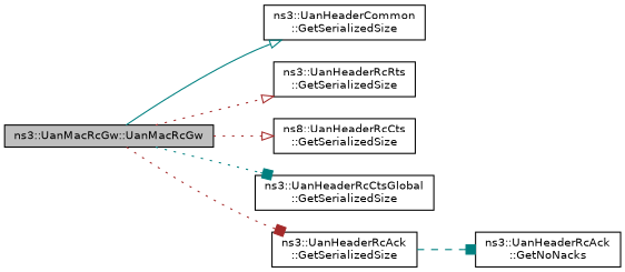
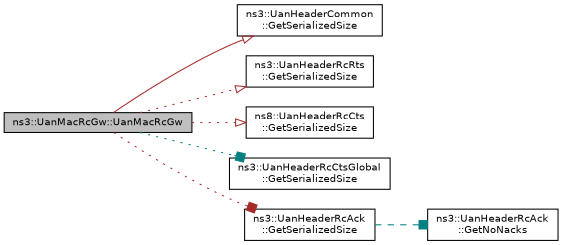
  digraph {
    rankdir=LR
    node [color=black fillcolor=white fontname=Helvetica fontsize=10 shape=record style=filled]
    edge [arrowhead=onormal color=brown fontname=Helvetica fontsize=10 labelfontname=Helvetica labelfontsize=10 style=dotted]
    n1 [fillcolor=grey75 fontcolor=black height=0.2 label="ns3::UanMacRcGw::UanMacRcGw" width=0.4]
    n2 [height=0.2 label="ns3::UanHeaderCommon\l::GetSerializedSize" width=0.4]
    n3 [height=0.2 label="ns3::UanHeaderRcRts\l::GetSerializedSize" width=0.4]
    n4 [height=0.2 label="ns8::UanHeaderRcCts\l::GetSerializedSize" width=0.4]
    n5 [height=0.2 label="ns3::UanHeaderRcCtsGlobal\l::GetSerializedSize" width=0.4]
    n6 [height=0.2 label="ns3::UanHeaderRcAck\l::GetSerializedSize" width=0.4]
    n7 [height=0.2 label="ns3::UanHeaderRcAck\l::GetNoNacks" width=0.4]
-   n1 -> n2 [color=teal style=solid]
+   n1 -> n2 [style=solid]
    n1 -> n3
    n1 -> n4
    n1 -> n5 [arrowhead=box color=teal]
    n1 -> n6 [arrowhead=box]
    n6 -> n7 [arrowhead=box color=teal style=dashed]
  }
